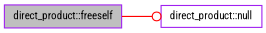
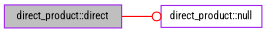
  digraph {
    rankdir=LR
    fontname="Roboto Condensed"
    node [color=purple fontname="Roboto Condensed" fontsize=10 shape=record style=filled]
-   n1 [fillcolor=grey75 fontcolor=black height=0.2 label="direct_product::freeself" width=0.4]
+   n1 [fillcolor=grey75 fontcolor=black height=0.2 label="direct_product::direct" width=0.4]
    n2 [fillcolor=white height=0.2 label="direct_product::null" width=0.4]
    n1 -> n2 [color=red fontname="Roboto Condensed" fontsize=10 labelfontname=Helvetica labelfontsize=10 style=solid arrowhead=odot]
  }
